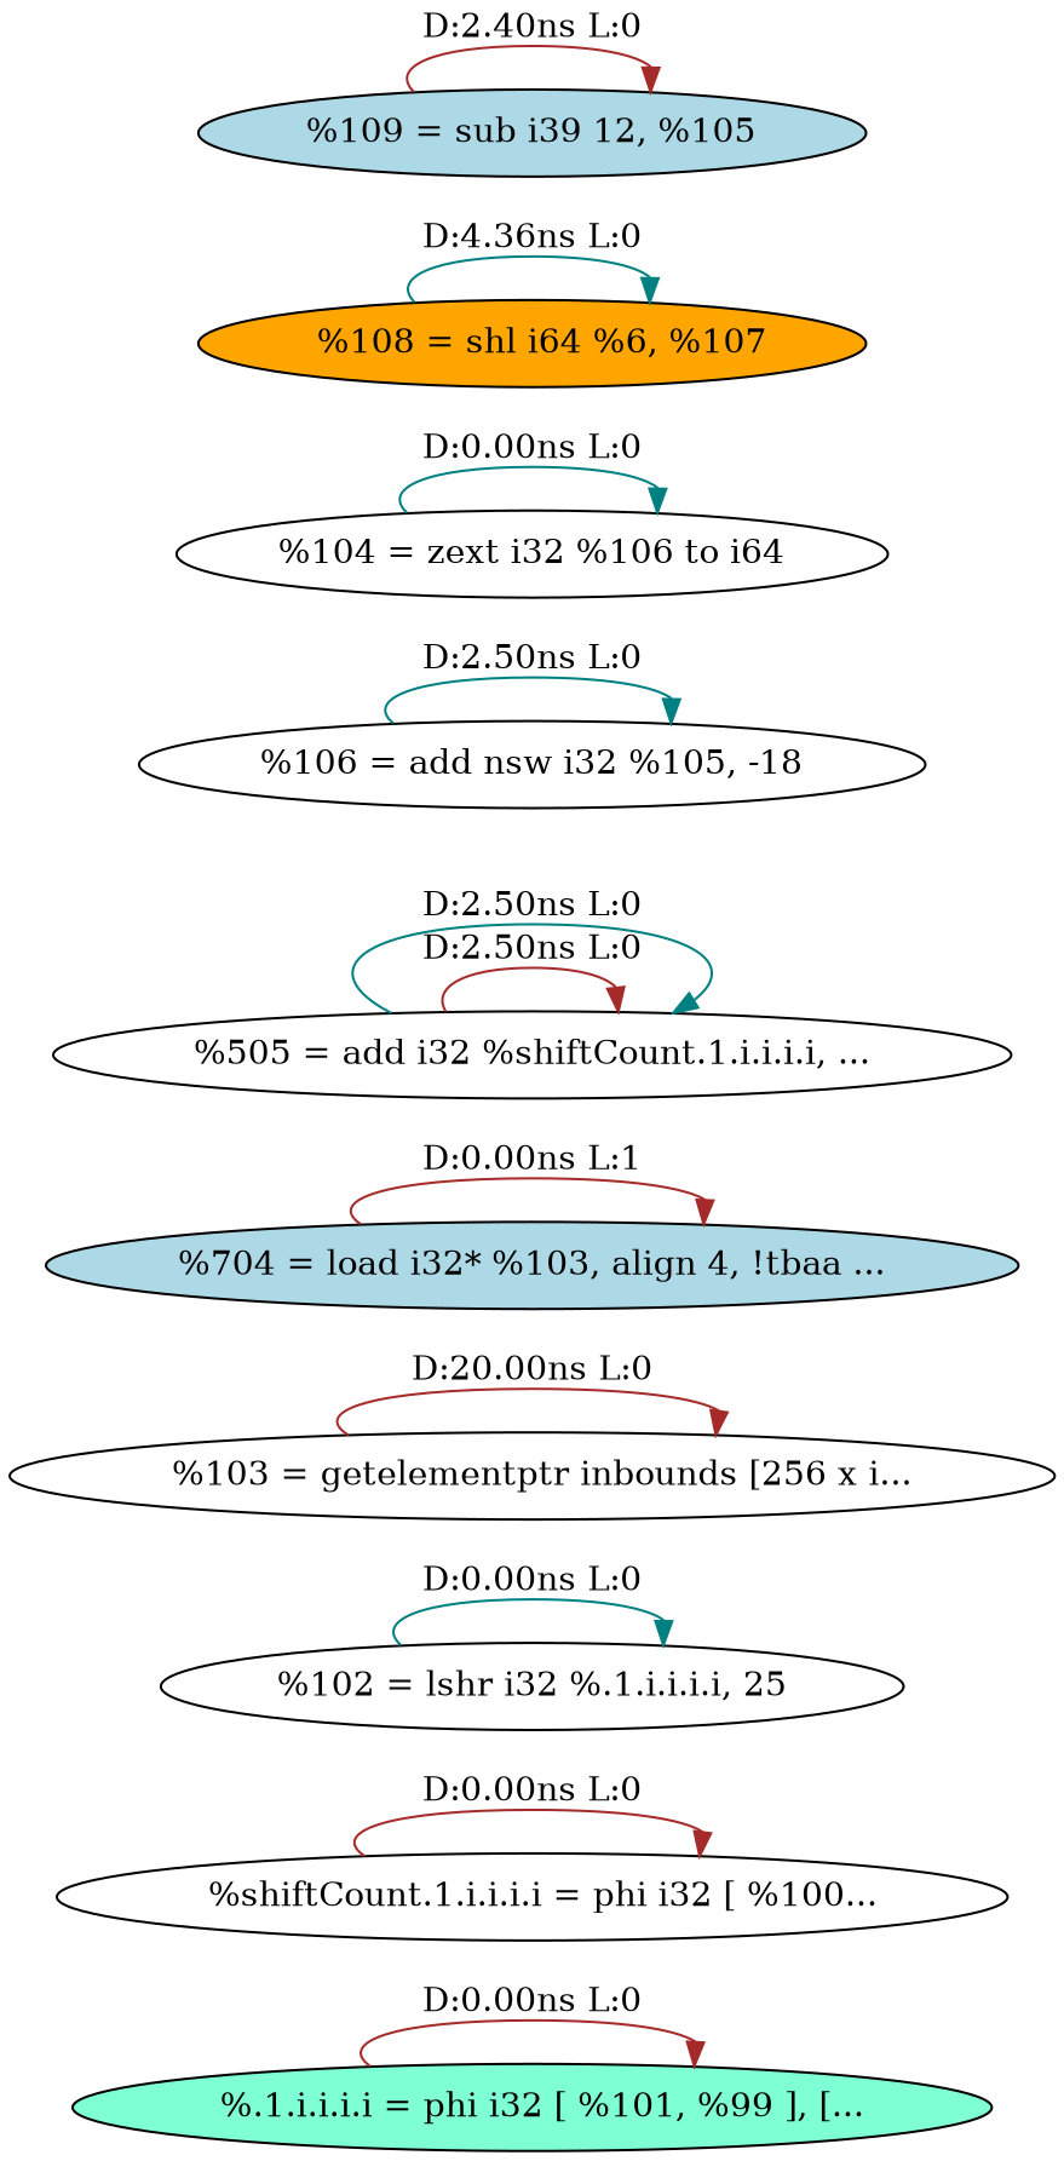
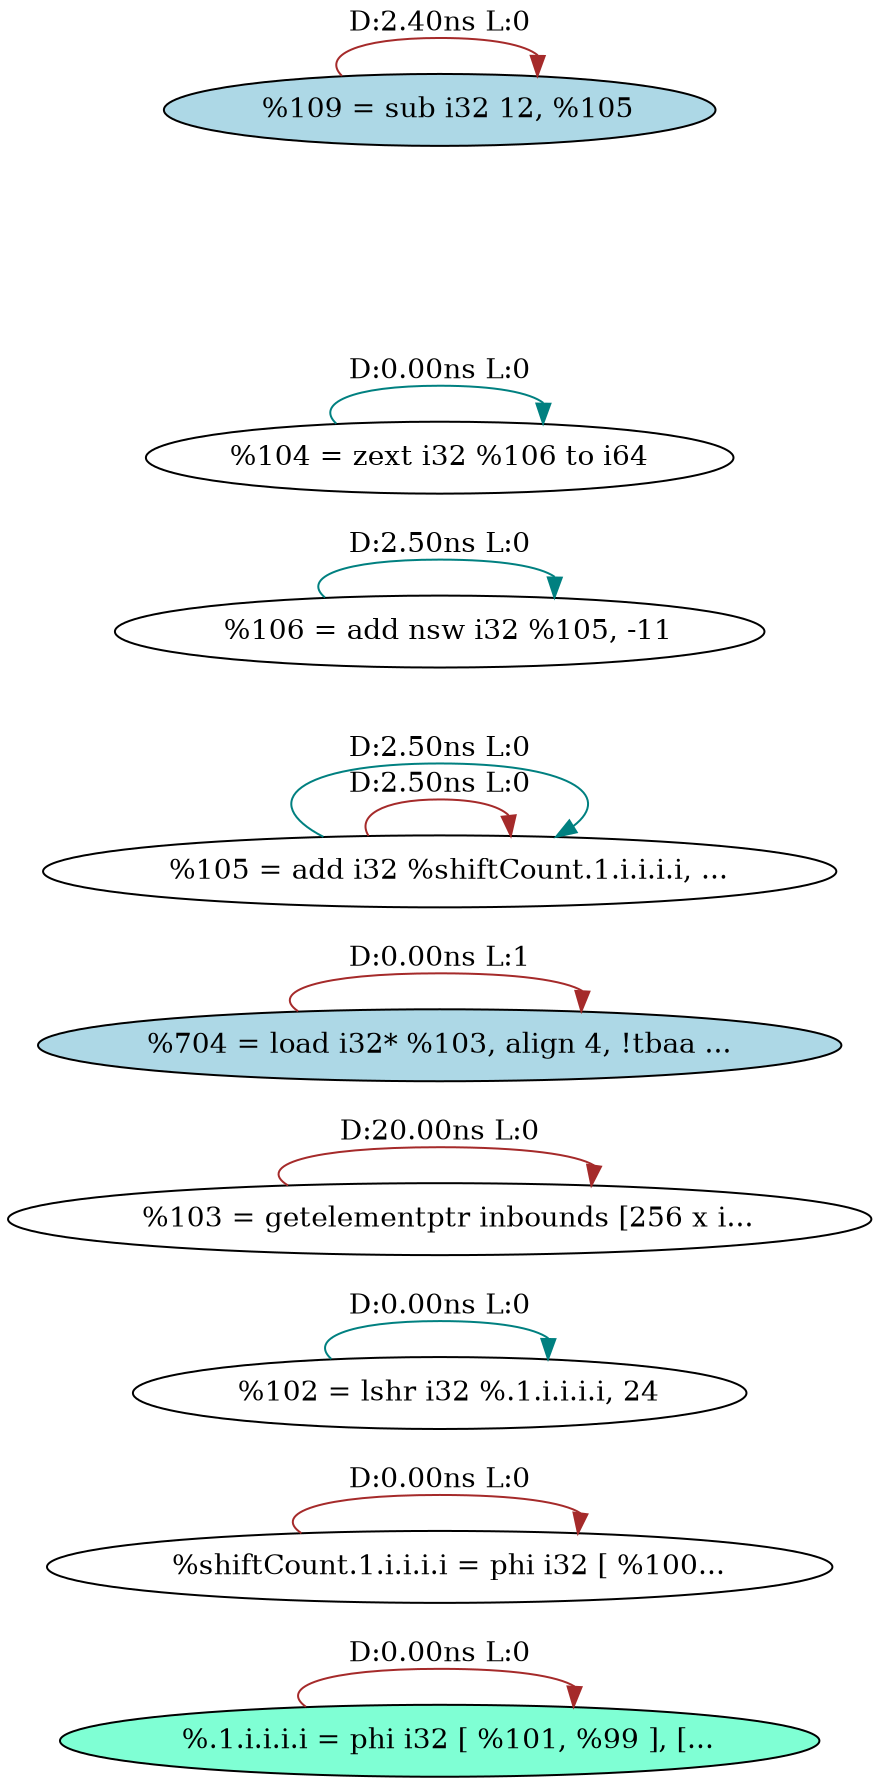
  digraph {
    rankdir=LR
    node [fillcolor=white style=filled]
    edge [color=brown]
    n1 [fillcolor=aquamarine label="  %.1.i.i.i.i = phi i32 [ %101, %99 ], [..."]
    n2 [label="  %shiftCount.1.i.i.i.i = phi i32 [ %100..."]
-   n3 [label="%102 = lshr i32 %.1.i.i.i.i, 25"]
+   n3 [label="  %102 = lshr i32 %.1.i.i.i.i, 24"]
    n4 [label="  %103 = getelementptr inbounds [256 x i..."]
    n5 [fillcolor=lightblue label="%704 = load i32* %103, align 4, !tbaa ..."]
-   n6 [label="%505 = add i32 %shiftCount.1.i.i.i.i, ..."]
-   n7 [label="%106 = add nsw i32 %105, -18"]
+   n6 [label="  %105 = add i32 %shiftCount.1.i.i.i.i, ..."]
+   n7 [label="  %106 = add nsw i32 %105, -11"]
    n8 [label="%104 = zext i32 %106 to i64"]
-   n9 [fillcolor=orange label="  %108 = shl i64 %6, %107"]
-   n10 [fillcolor=lightblue label="%109 = sub i39 12, %105"]
+   n10 [fillcolor=lightblue label="  %109 = sub i32 12, %105"]
    n1 -> n1 [label="D:0.00ns L:0"]
    n2 -> n2 [label="D:0.00ns L:0"]
    n3 -> n3 [color=teal label="D:0.00ns L:0"]
    n4 -> n4 [label="D:20.00ns L:0"]
    n5 -> n5 [label="D:0.00ns L:1"]
    n6 -> n6 [label="D:2.50ns L:0"]
    n6 -> n6 [color=teal label="D:2.50ns L:0"]
    n7 -> n7 [color=teal label="D:2.50ns L:0"]
    n8 -> n8 [color=teal label="D:0.00ns L:0"]
-   n9 -> n9 [color=teal label="D:4.36ns L:0"]
    n10 -> n10 [label="D:2.40ns L:0"]
  }
